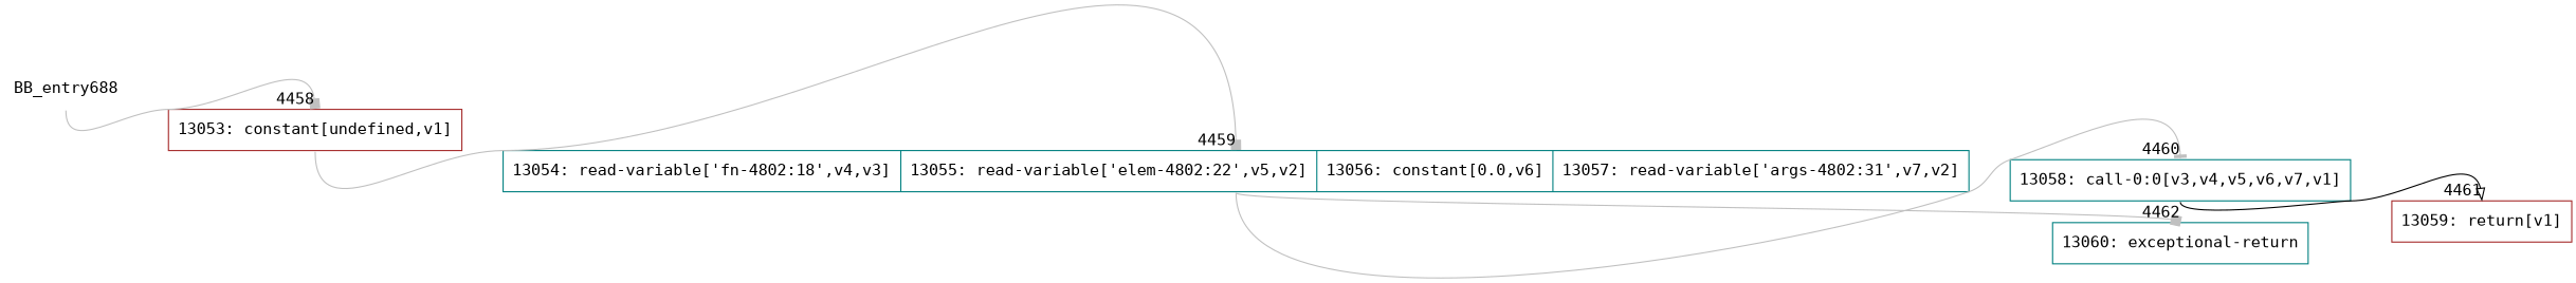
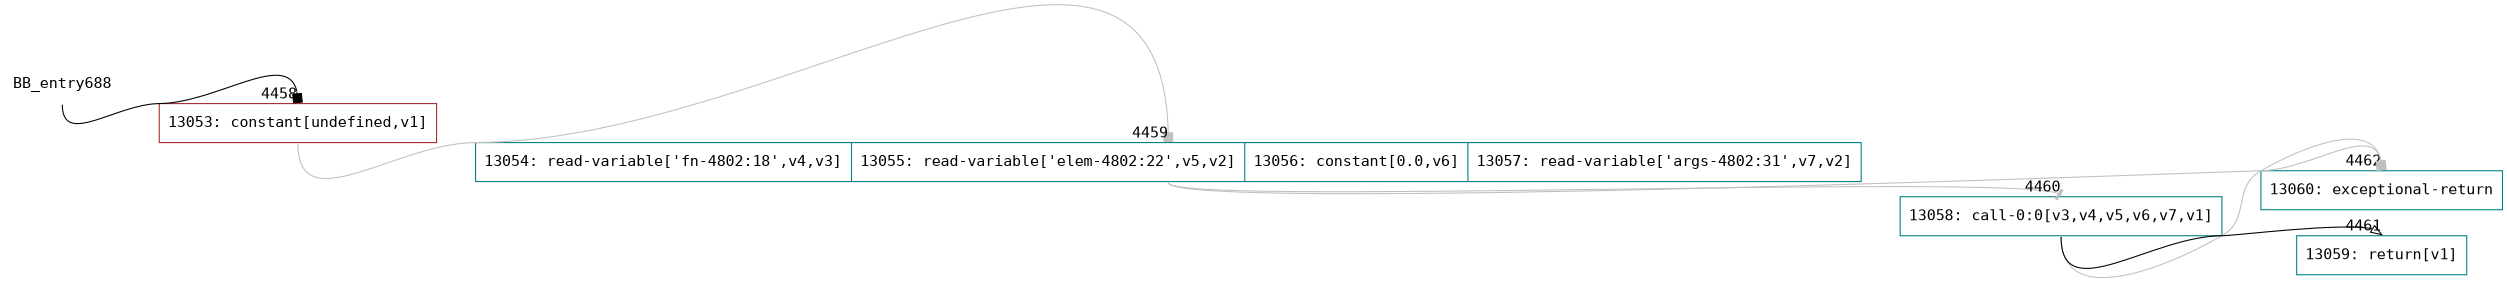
  digraph {
    fontname="DejaVu Sans Mono"
    rankdir=LR
    node [color=teal fontname="DejaVu Sans Mono" shape=record]
    edge [arrowhead=box fontname="DejaVu Sans Mono" headport=n tailport=s color=gray]
    n1 [color=brown label=BB_entry688 shape=none]
    n2 [color=brown label="{13053: constant[undefined,v1]}"]
    n3 [label="{13054: read-variable['fn-4802:18',v4,v3]|13055: read-variable['elem-4802:22',v5,v2]|13056: constant[0.0,v6]|13057: read-variable['args-4802:31',v7,v2]}"]
    n4 [label="{13058: call-0:0[v3,v4,v5,v6,v7,v1]}"]
    n5 [label="{13060: exceptional-return}"]
-   n6 [color=brown label="{13059: return[v1]}"]
-   n1 -> n2 [headlabel="    4458"]
+   n6 [label="{13059: return[v1]}"]
+   n1 -> n2 [headlabel="    4458" color=""]
    n2 -> n3 [headlabel="      4459"]
    n3 -> n4 [arrowhead=tee headlabel="      4460"]
    n3 -> n5 [headlabel="      4462"]
+   n4 -> n5
    n4 -> n6 [arrowhead=onormal headlabel="      4461" color=""]
  }
